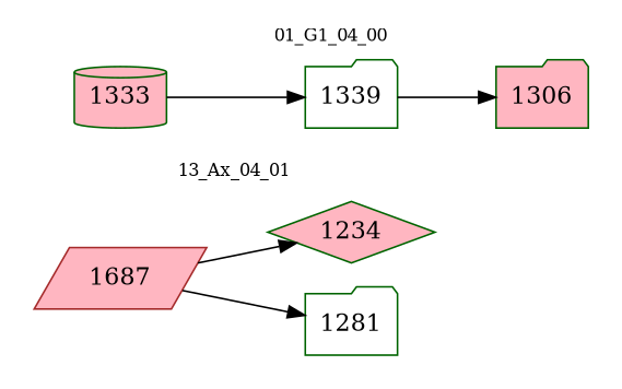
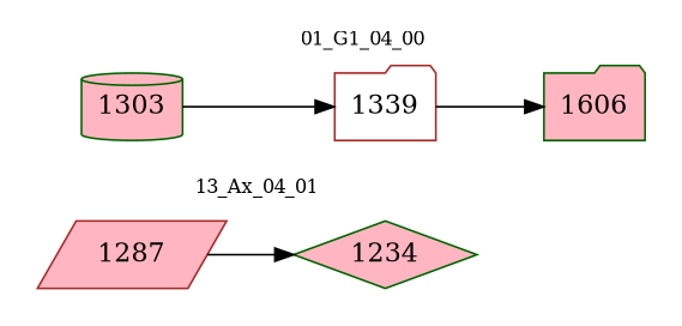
  digraph {
    rankdir=LR
    node [color=darkgreen fillcolor=lightpink shape=folder style=filled]
    edge [color=black]
-   n1 [color=brown label=1687 shape=parallelogram]
-   n2 [fillcolor=white label=1281]
+   n1 [color=brown label=1287 shape=parallelogram]
    n3 [label=1234 shape=diamond]
-   n4 [label=1333 shape=cylinder]
-   n5 [label=1306]
-   n6 [fillcolor=white label=1339]
+   n4 [label=1303 shape=cylinder]
+   n5 [label=1606]
+   n6 [color=brown fillcolor=white label=1339]
    subgraph cluster_1 {
      color=white
      fontsize=10
      label="13_Ax_04_01"
      n1
-     n2
      n3
    }
    subgraph cluster_2 {
      color=white
      fontsize=10
      label="01_G1_04_00"
      n4
      n5
      n6
    }
-   n1 -> n2
    n1 -> n3
    n4 -> n6
    n6 -> n5
  }
